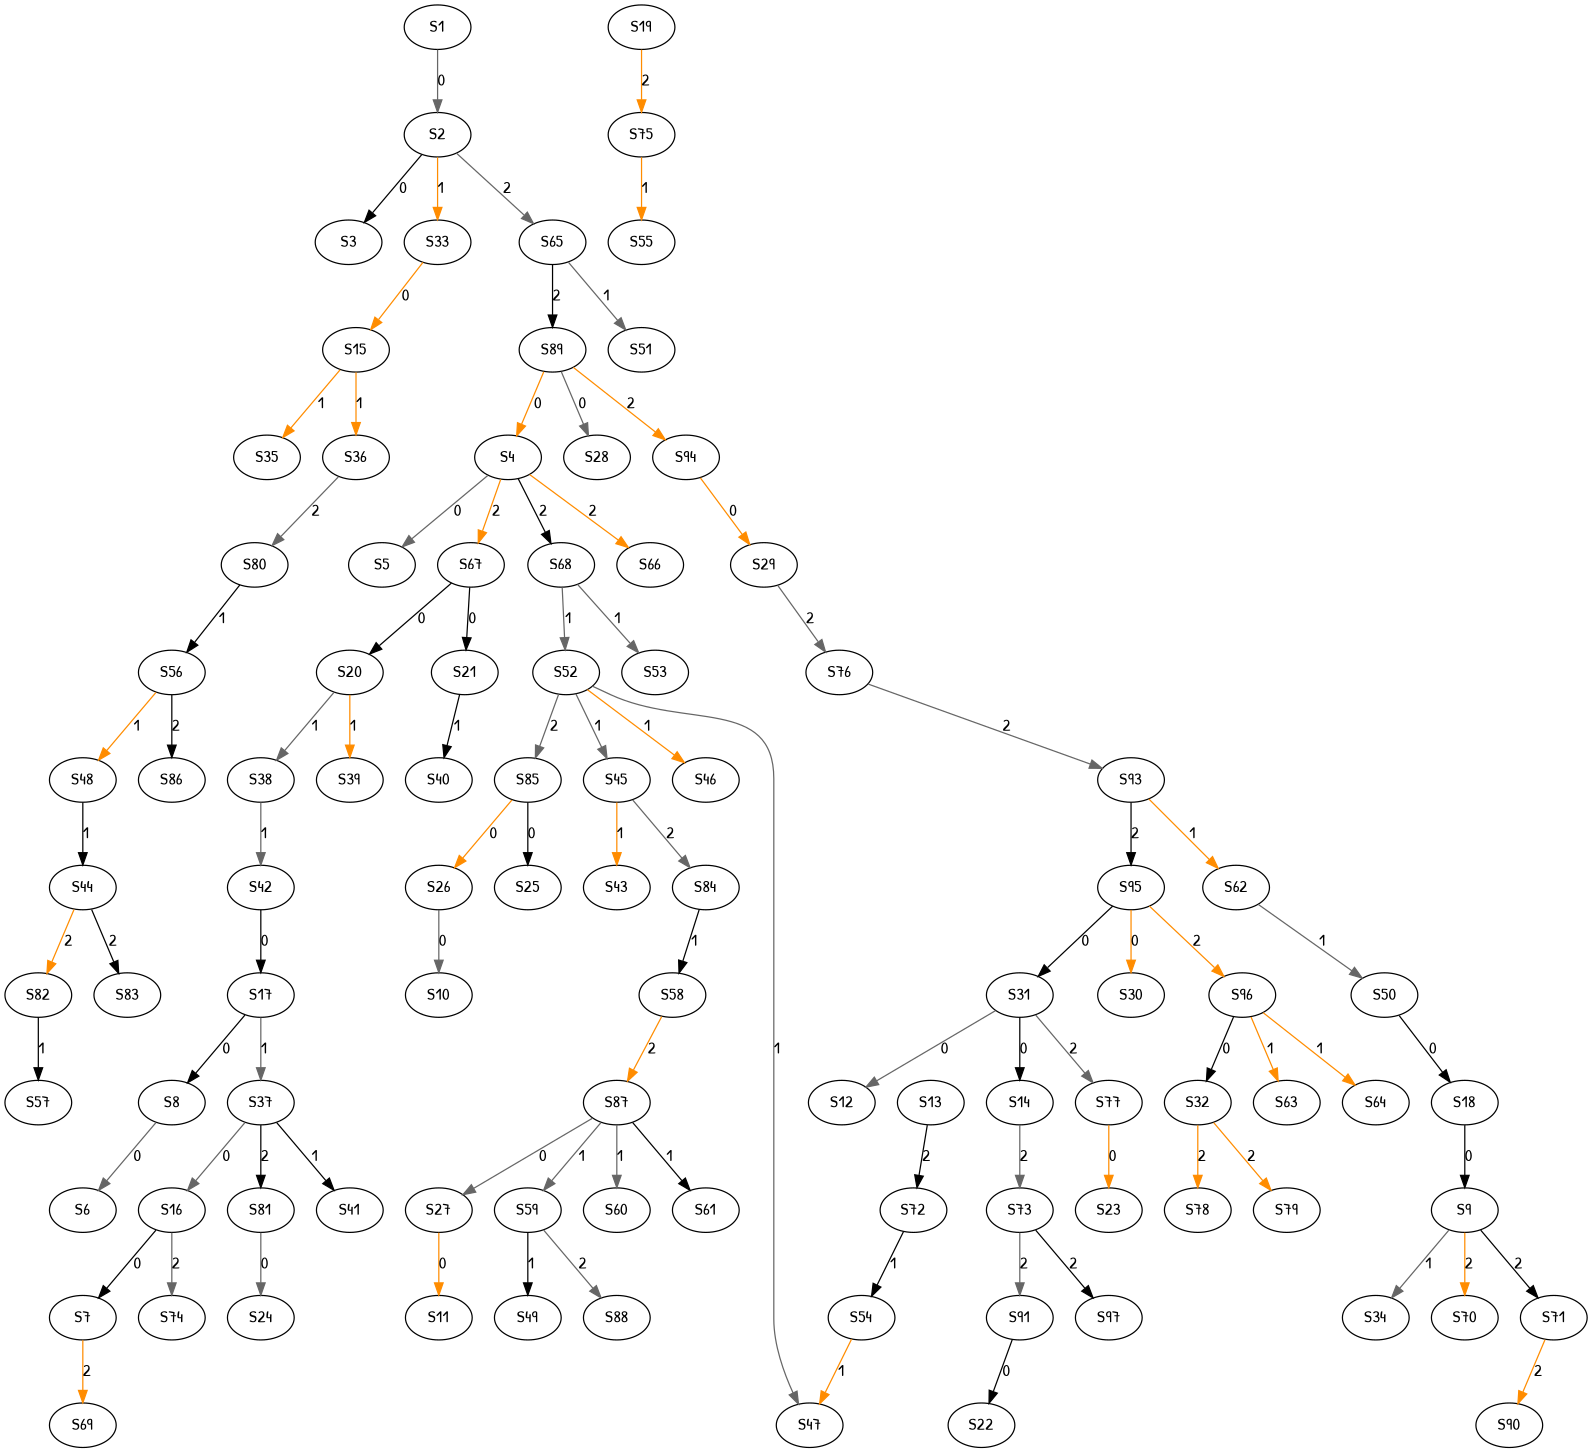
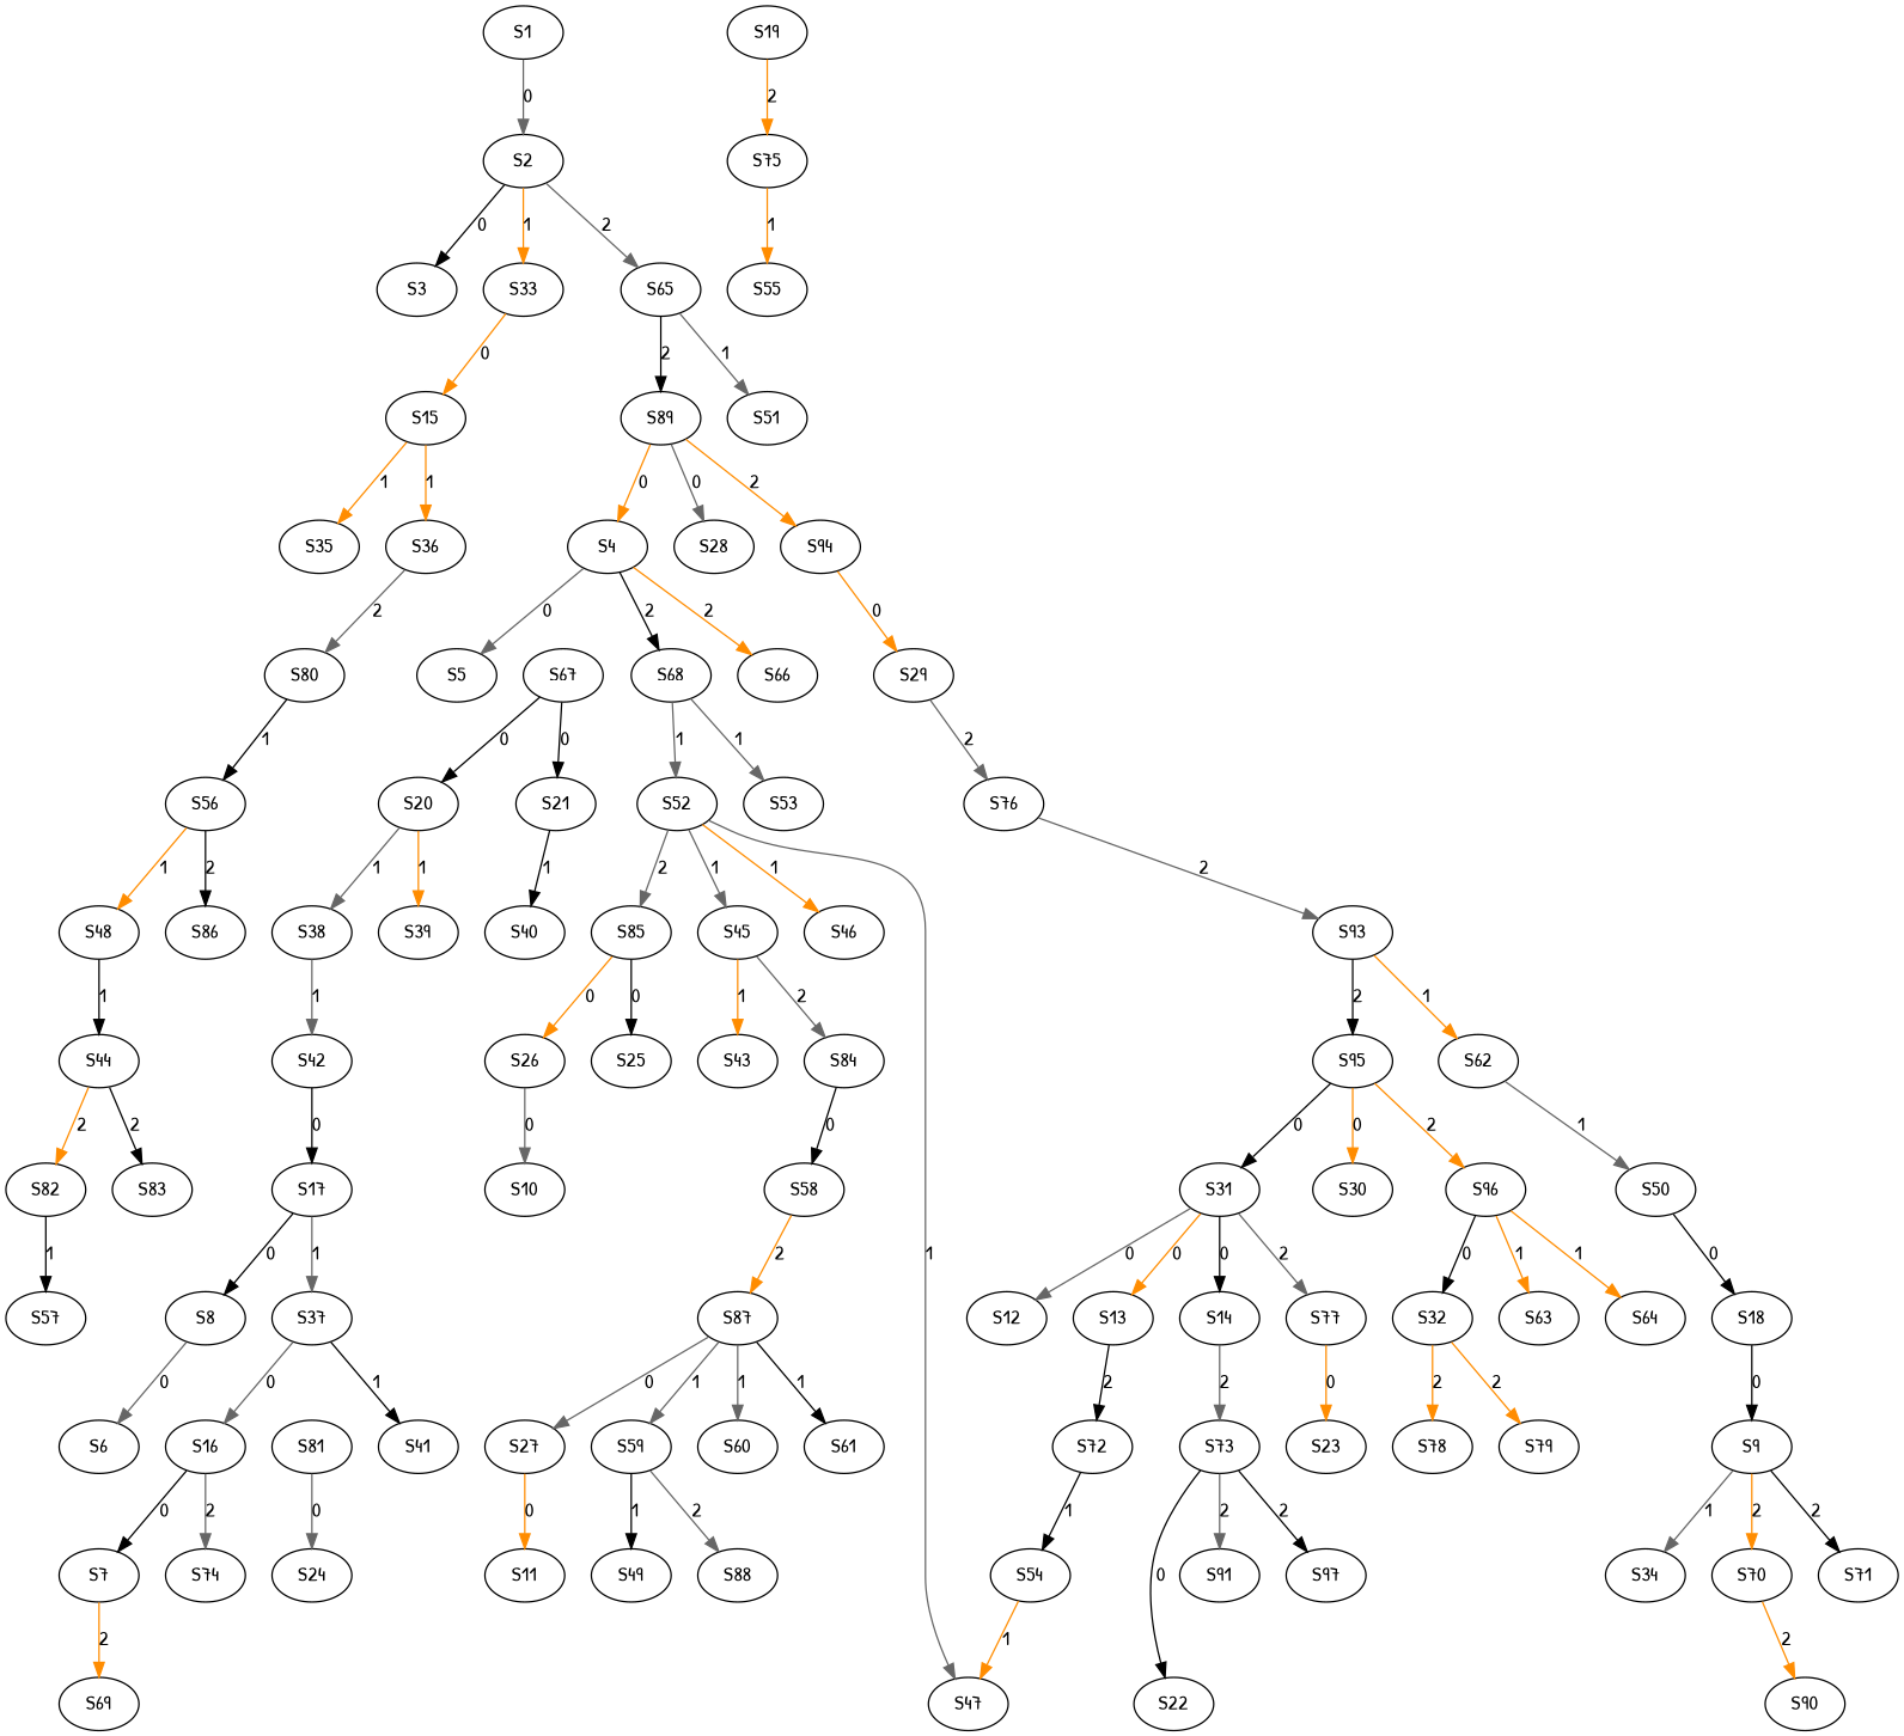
  strict digraph {
    fontname="Patrick Hand"
    node [fontname="Patrick Hand"]
    edge [color=gray40 fontname="Patrick Hand"]
    S1
    S2
    S3
    S33
    S65
    S15
    S89
    S51
    S4
    S5
    S67
    S68
    S66
    S20
    S21
    S52
    S53
    S8
    S6
    S16
    S7
    S74
    S69
    S17
    S37
    S81
    S41
    S18
    S9
    S34
    S70
    S71
    S90
    S26
    S10
    S27
    S11
    S31
    S12
    S13
    S14
    S77
    S72
    S73
    S23
    S54
    S22
    S91
    n49 [label=S97]
    S35
    S36
    S80
    S24
    S42
    S50
    S19
    S75
    S55
    S38
    S39
    S40
    S85
    S25
    S87
    S59
    S60
    S61
    S49
    S88
    S28
    S94
    S29
    S76
    S93
    S95
    S30
    S96
    S32
    S63
    S64
    S78
    S79
    S56
    S45
    S43
    S84
    S58
    S48
    S44
    S82
    S83
    S57
    S46
    S47
    S86
    S62
    S1 -> S2 [label=0]
    S2 -> S3 [color=black label=0]
    S2 -> S33 [color=darkorange label=1]
    S2 -> S65 [label=2]
    S33 -> S15 [color=darkorange label=0]
    S65 -> S89 [color=black label=2]
    S65 -> S51 [label=1]
    S15 -> S35 [color=darkorange label=1]
    S15 -> S36 [color=darkorange label=1]
    S89 -> S4 [color=darkorange label=0]
    S89 -> S28 [label=0]
    S89 -> S94 [color=darkorange label=2]
    S4 -> S5 [label=0]
-   S4 -> S67 [color=darkorange label=2]
    S4 -> S68 [color=black label=2]
    S4 -> S66 [color=darkorange label=2]
    S67 -> S20 [color=black label=0]
    S67 -> S21 [color=black label=0]
    S68 -> S52 [label=1]
    S68 -> S53 [label=1]
    S20 -> S38 [label=1]
    S20 -> S39 [color=darkorange label=1]
    S21 -> S40 [color=black label=1]
    S52 -> S85 [label=2]
    S52 -> S45 [label=1]
    S52 -> S46 [color=darkorange label=1]
    S52 -> S47 [label=1]
    S8 -> S6 [label=0]
    S16 -> S7 [color=black label=0]
    S16 -> S74 [label=2]
    S7 -> S69 [color=darkorange label=2]
    S17 -> S8 [color=black label=0]
    S17 -> S37 [label=1]
    S37 -> S16 [label=0]
-   S37 -> S81 [color=black label=2]
    S37 -> S41 [color=black label=1]
    S81 -> S24 [label=0]
    S18 -> S9 [color=black label=0]
    S9 -> S34 [label=1]
    S9 -> S70 [color=darkorange label=2]
    S9 -> S71 [color=black label=2]
-   S71 -> S90 [color=darkorange label=2]
+   S70 -> S90 [color=darkorange label=2]
    S26 -> S10 [label=0]
    S27 -> S11 [color=darkorange label=0]
    S31 -> S12 [label=0]
+   S31 -> S13 [color=darkorange label=0]
    S31 -> S14 [color=black label=0]
    S31 -> S77 [label=2]
    S13 -> S72 [color=black label=2]
    S14 -> S73 [label=2]
    S77 -> S23 [color=darkorange label=0]
    S72 -> S54 [color=black label=1]
-   S91 -> S22 [color=black label=0]
+   S73 -> S22 [color=black label=0]
    S73 -> S91 [label=2]
    S73 -> n49 [color=black label=2]
    S54 -> S47 [color=darkorange label=1]
    S36 -> S80 [label=2]
    S80 -> S56 [color=black label=1]
    S42 -> S17 [color=black label=0]
    S50 -> S18 [color=black label=0]
    S19 -> S75 [color=darkorange label=2]
    S75 -> S55 [color=darkorange label=1]
    S38 -> S42 [label=1]
    S85 -> S26 [color=darkorange label=0]
    S85 -> S25 [color=black label=0]
    S87 -> S27 [label=0]
    S87 -> S59 [label=1]
    S87 -> S60 [label=1]
    S87 -> S61 [color=black label=1]
    S59 -> S49 [color=black label=1]
    S59 -> S88 [label=2]
    S94 -> S29 [color=darkorange label=0]
    S29 -> S76 [label=2]
    S76 -> S93 [label=2]
    S93 -> S95 [color=black label=2]
    S93 -> S62 [color=darkorange label=1]
    S95 -> S31 [color=black label=0]
    S95 -> S30 [color=darkorange label=0]
    S95 -> S96 [color=darkorange label=2]
    S96 -> S32 [color=black label=0]
    S96 -> S63 [color=darkorange label=1]
    S96 -> S64 [color=darkorange label=1]
    S32 -> S78 [color=darkorange label=2]
    S32 -> S79 [color=darkorange label=2]
    S56 -> S48 [color=darkorange label=1]
    S56 -> S86 [color=black label=2]
    S45 -> S43 [color=darkorange label=1]
    S45 -> S84 [label=2]
-   S84 -> S58 [color=black label=1]
+   S84 -> S58 [color=black label=0]
    S58 -> S87 [color=darkorange label=2]
    S48 -> S44 [color=black label=1]
    S44 -> S82 [color=darkorange label=2]
    S44 -> S83 [color=black label=2]
    S82 -> S57 [color=black label=1]
    S62 -> S50 [label=1]
  }
